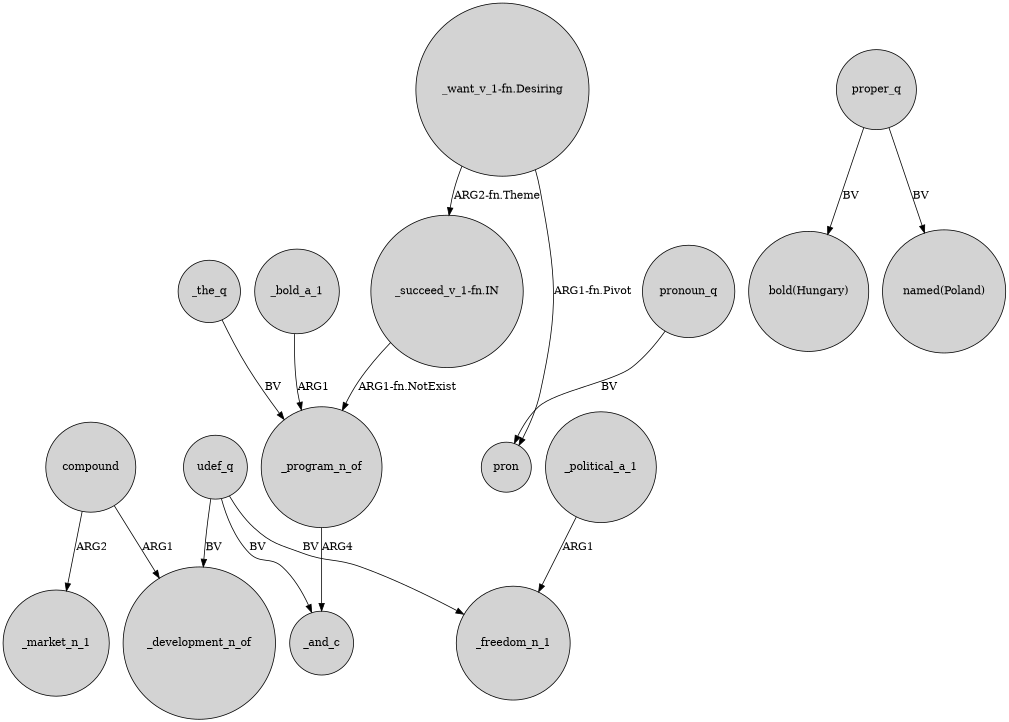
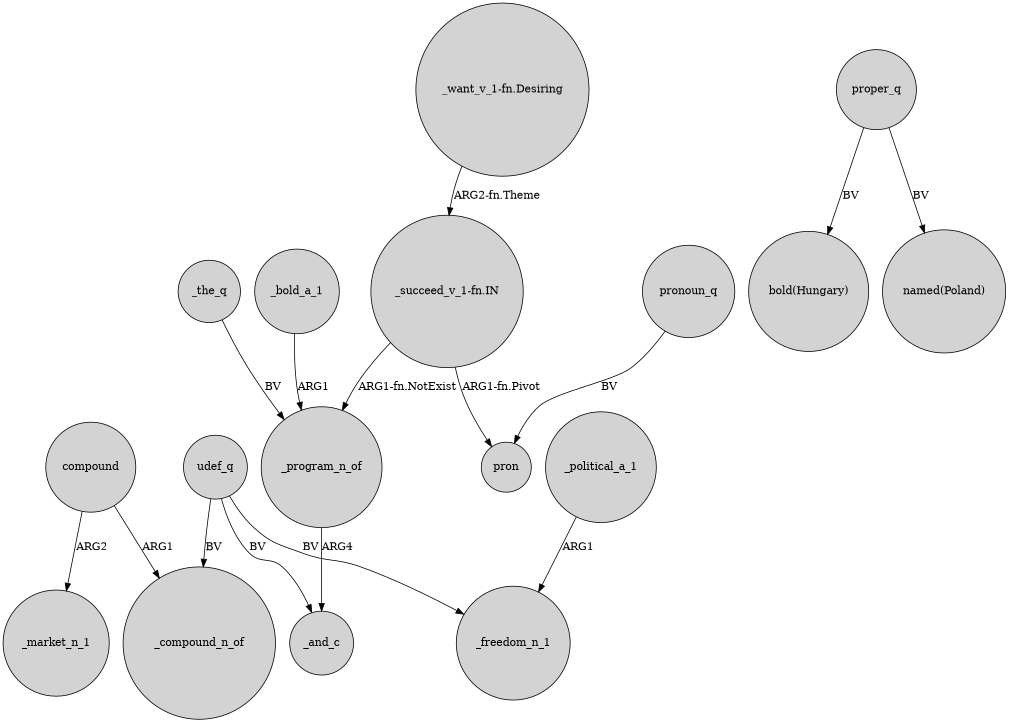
  digraph {
    node [shape=circle style=filled]
    compound
    _market_n_1
-   _development_n_of
+   _development_n_of [label=_compound_n_of]
    "_succeed_v_1-fn.IN"
    _program_n_of
    _and_c
    "_want_v_1-fn.Desiring"
    pron
    udef_q
    _freedom_n_1
    n11 [label="bold(Hungary)"]
    _political_a_1
    _bold_a_1
    proper_q
    "named(Poland)"
    pronoun_q
    _the_q
    compound -> _market_n_1 [label=ARG2]
    compound -> _development_n_of [label=ARG1]
    "_succeed_v_1-fn.IN" -> _program_n_of [label="ARG1-fn.NotExist"]
    _program_n_of -> _and_c [label=ARG4]
    "_want_v_1-fn.Desiring" -> "_succeed_v_1-fn.IN" [label="ARG2-fn.Theme"]
-   "_want_v_1-fn.Desiring" -> pron [label="ARG1-fn.Pivot"]
+   "_succeed_v_1-fn.IN" -> pron [label="ARG1-fn.Pivot"]
    udef_q -> _development_n_of [label=BV]
    udef_q -> _and_c [label=BV]
    udef_q -> _freedom_n_1 [label=BV]
    _political_a_1 -> _freedom_n_1 [label=ARG1]
    _bold_a_1 -> _program_n_of [label=ARG1]
    proper_q -> n11 [label=BV]
    proper_q -> "named(Poland)" [label=BV]
    pronoun_q -> pron [label=BV]
    _the_q -> _program_n_of [label=BV]
  }
